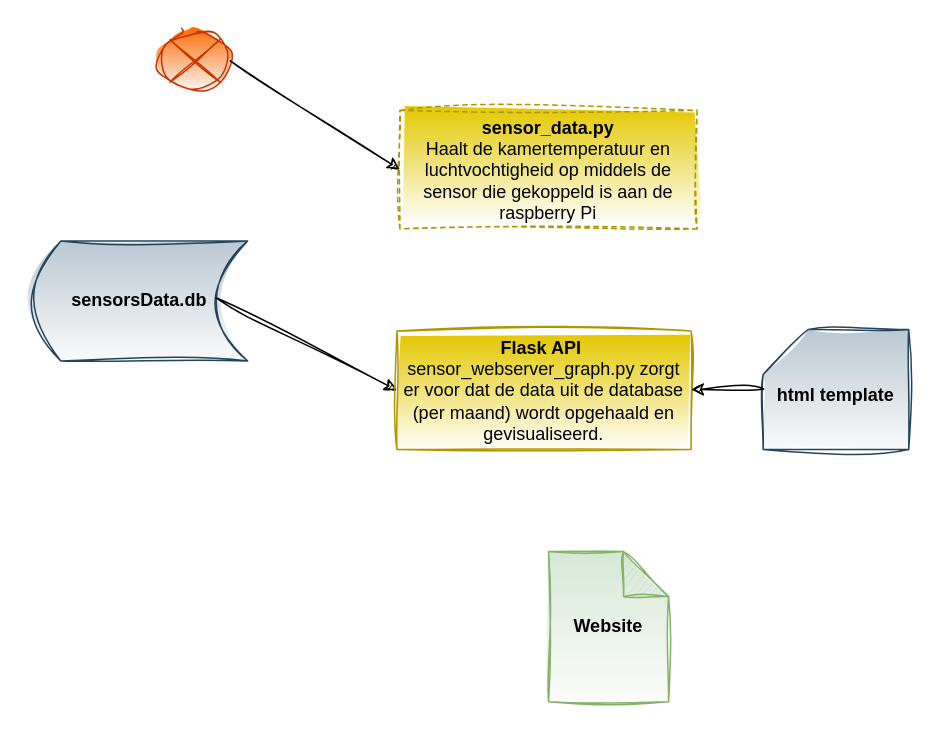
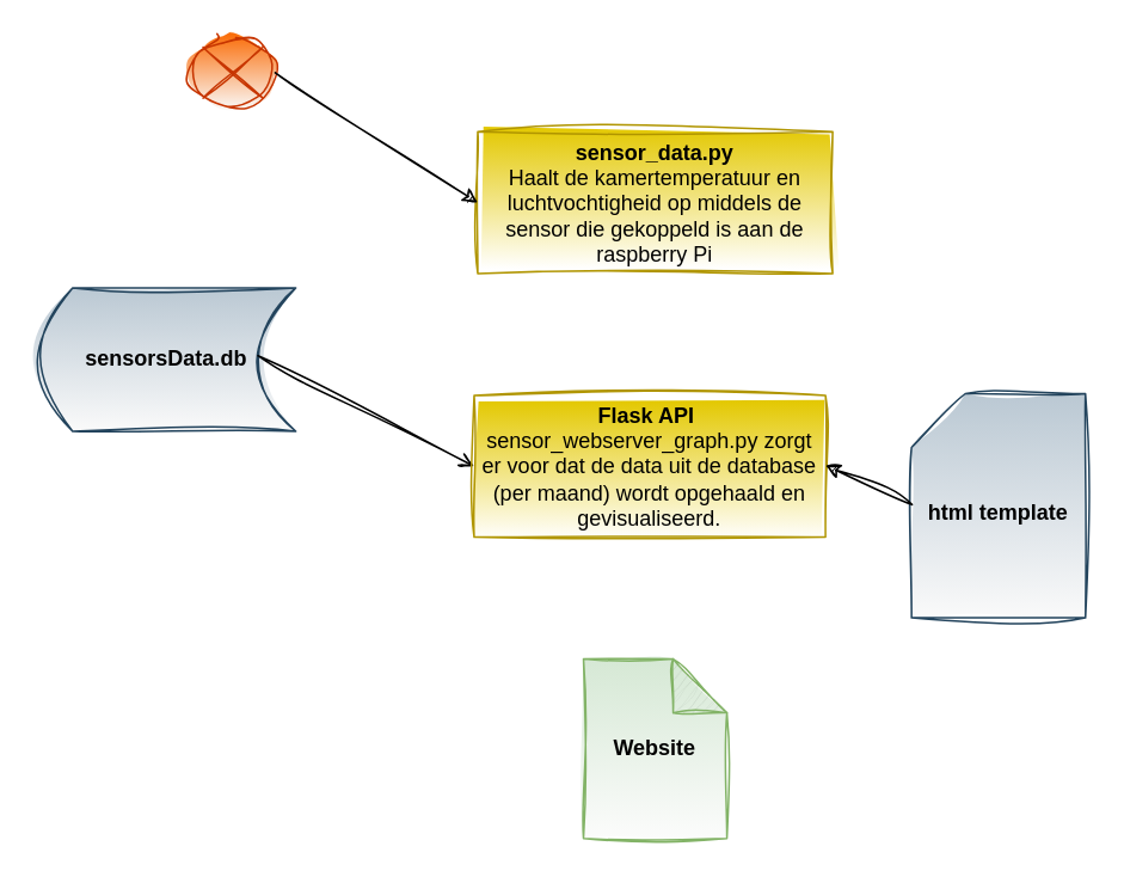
  <mxCell id="0" />
  <mxCell id="1" parent="0" />
- <mxCell id="2" value="&lt;b&gt;sensor_data.py&lt;/b&gt;&lt;br&gt;Haalt de kamertemperatuur en luchtvochtigheid op middels de sensor die gekoppeld is aan de raspberry Pi" style="rounded=0;whiteSpace=wrap;html=1;sketch=1;hachureGap=4;jiggle=2;curveFitting=1;fontFamily=Helvetica;fontSize=12;fillColor=#e3c800;strokeColor=#B09500;fontColor=#000000;gradientColor=#FFFFFF;dashed=1;" parent="1" vertex="1"><mxGeometry x="266" y="73" width="198" height="79" as="geometry" /></mxCell>
+ <mxCell id="2" value="&lt;b&gt;sensor_data.py&lt;/b&gt;&lt;br&gt;Haalt de kamertemperatuur en luchtvochtigheid op middels de sensor die gekoppeld is aan de raspberry Pi" style="rounded=0;whiteSpace=wrap;html=1;sketch=1;hachureGap=4;jiggle=2;curveFitting=1;fontFamily=Helvetica;fontSize=12;fillColor=#e3c800;strokeColor=#B09500;fontColor=#000000;gradientColor=#FFFFFF;" parent="1" vertex="1"><mxGeometry x="266" y="73" width="198" height="79" as="geometry" /></mxCell>
  <mxCell id="3" value="sensorsData.db" style="shape=dataStorage;whiteSpace=wrap;html=1;fixedSize=1;sketch=1;hachureGap=4;jiggle=2;curveFitting=1;fontFamily=Helvetica;fontSize=12;fillColor=#bac8d3;strokeColor=#23445d;fontStyle=1;gradientColor=#FAFAFA;" parent="1" vertex="1"><mxGeometry x="20" y="160" width="144.5" height="80" as="geometry" /></mxCell>
  <mxCell id="4" value="" style="shape=sumEllipse;perimeter=ellipsePerimeter;whiteSpace=wrap;html=1;backgroundOutline=1;sketch=1;hachureGap=4;jiggle=2;curveFitting=1;fontFamily=Helvetica;fontSize=12;fillColor=#fa6800;strokeColor=#C73500;fontColor=#000000;gradientColor=#FAFAFA;" parent="1" vertex="1"><mxGeometry x="106" y="20" width="47" height="40" as="geometry" /></mxCell>
  <mxCell id="5" value="" style="endArrow=classic;html=1;sketch=1;hachureGap=4;jiggle=2;curveFitting=1;fontFamily=Architects Daughter;fontSource=https%3A%2F%2Ffonts.googleapis.com%2Fcss%3Ffamily%3DArchitects%2BDaughter;fontSize=12;exitX=1;exitY=0.5;exitDx=0;exitDy=0;entryX=0;entryY=0.5;entryDx=0;entryDy=0;" parent="1" source="4" target="2" edge="1"><mxGeometry width="50" height="50" relative="1" as="geometry"><mxPoint x="301" y="246" as="sourcePoint" /><mxPoint x="261" y="101" as="targetPoint" /></mxGeometry></mxCell>
- <mxCell id="6" value="" style="endArrow=classic;html=1;sketch=1;hachureGap=4;jiggle=2;curveFitting=1;fontFamily=Architects Daughter;fontSource=https%3A%2F%2Ffonts.googleapis.com%2Fcss%3Ffamily%3DArchitects%2BDaughter;fontSize=12;entryX=0;entryY=0.5;entryDx=0;entryDy=0;exitX=0.854;exitY=0.473;exitDx=0;exitDy=0;exitPerimeter=0;" parent="1" source="3" target="7" edge="1"><mxGeometry width="50" height="50" relative="1" as="geometry"><mxPoint x="301" y="246" as="sourcePoint" /><mxPoint x="262" y="254" as="targetPoint" /></mxGeometry></mxCell>
+ <mxCell id="6" value="" style="endArrow=open;html=1;sketch=1;hachureGap=4;jiggle=2;curveFitting=1;fontFamily=Architects Daughter;fontSource=https%3A%2F%2Ffonts.googleapis.com%2Fcss%3Ffamily%3DArchitects%2BDaughter;fontSize=12;entryX=0;entryY=0.5;entryDx=0;entryDy=0;exitX=0.854;exitY=0.473;exitDx=0;exitDy=0;exitPerimeter=0;" parent="1" source="3" target="7" edge="1"><mxGeometry width="50" height="50" relative="1" as="geometry"><mxPoint x="301" y="246" as="sourcePoint" /><mxPoint x="262" y="254" as="targetPoint" /></mxGeometry></mxCell>
  <mxCell id="7" value="&lt;b&gt;Flask API&amp;nbsp;&lt;/b&gt;&lt;br&gt;sensor_webserver_graph.py zorgt er voor dat de data uit de database (per maand) wordt opgehaald en gevisualiseerd." style="rounded=0;whiteSpace=wrap;html=1;sketch=1;hachureGap=4;jiggle=2;curveFitting=1;fontFamily=Helvetica;fontSize=12;fillColor=#e3c800;strokeColor=#B09500;fontColor=#000000;gradientColor=#ffffff;" parent="1" vertex="1"><mxGeometry x="264" y="220" width="196" height="79" as="geometry" /></mxCell>
- <mxCell id="8" value="Website" style="shape=note;whiteSpace=wrap;html=1;backgroundOutline=1;darkOpacity=0.05;sketch=1;hachureGap=4;jiggle=2;curveFitting=1;fontFamily=Helvetica;fontSize=12;fillColor=#d5e8d4;strokeColor=#82b366;fontStyle=1;gradientColor=#FCFCFC;" parent="1" vertex="1"><mxGeometry x="365" y="367" width="80" height="100" as="geometry" /></mxCell>
- <mxCell id="9" value="&lt;font style=&quot;font-size: 12px;&quot;&gt;html template&lt;/font&gt;" style="shape=card;whiteSpace=wrap;html=1;sketch=1;hachureGap=4;jiggle=2;curveFitting=1;fontFamily=Helvetica;fontSize=20;fillColor=#bac8d3;strokeColor=#23445d;fontStyle=1;gradientColor=#FAFAFA;" parent="1" vertex="1"><mxGeometry x="508" y="219" width="97" height="80" as="geometry" /></mxCell>
+ <mxCell id="8" value="Website" style="shape=note;whiteSpace=wrap;html=1;backgroundOutline=1;darkOpacity=0.05;sketch=1;hachureGap=4;jiggle=2;curveFitting=1;fontFamily=Helvetica;fontSize=12;fillColor=#d5e8d4;strokeColor=#82b366;fontStyle=1;gradientColor=#FCFCFC;" parent="1" vertex="1"><mxGeometry x="325" y="367" width="80" height="100" as="geometry" /></mxCell>
+ <mxCell id="9" value="&lt;font style=&quot;font-size: 12px;&quot;&gt;html template&lt;/font&gt;" style="shape=card;whiteSpace=wrap;html=1;sketch=1;hachureGap=4;jiggle=2;curveFitting=1;fontFamily=Helvetica;fontSize=20;fillColor=#bac8d3;strokeColor=#23445d;fontStyle=1;gradientColor=#FAFAFA;" parent="1" vertex="1"><mxGeometry x="508" y="219" width="97" height="125" as="geometry" /></mxCell>
  <mxCell id="10" value="" style="endArrow=classic;html=1;sketch=1;hachureGap=4;jiggle=2;curveFitting=1;fontFamily=Architects Daughter;fontSource=https%3A%2F%2Ffonts.googleapis.com%2Fcss%3Ffamily%3DArchitects%2BDaughter;fontSize=12;exitX=0.003;exitY=0.495;exitDx=0;exitDy=0;exitPerimeter=0;entryX=0.003;entryY=0.495;entryDx=0;entryDy=0;entryPerimeter=0;" parent="1" source="9" edge="1"><mxGeometry width="50" height="50" relative="1" as="geometry"><mxPoint x="510" y="259" as="sourcePoint" /><mxPoint x="460.003" y="259" as="targetPoint" /></mxGeometry></mxCell>
